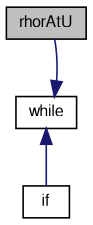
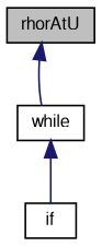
  digraph {
    rankdir=TB
    node [color=black fontname=FreeSans fontsize=10 shape=record]
    edge [color=midnightblue dir=back fontname=FreeSans fontsize=10 labelfontname=FreeSans labelfontsize=10 style=solid]
    n1 [fillcolor=grey75 fontcolor=black height=0.2 label=rhorAtU style=filled width=0.4]
    n2 [height=0.2 label=while width=0.4]
    n3 [height=0.2 label=if width=0.4]
-   n2 -> n1
+   n1 -> n2
    n2 -> n3
  }
